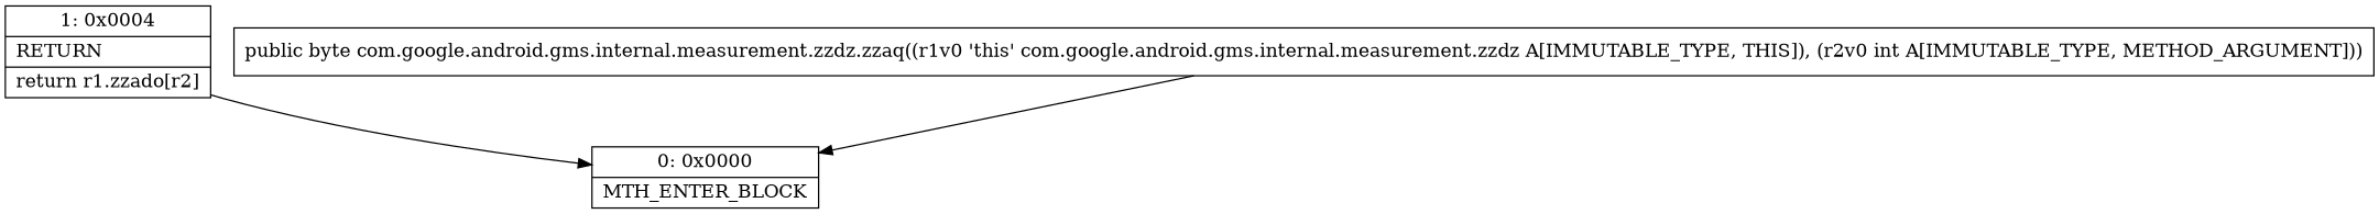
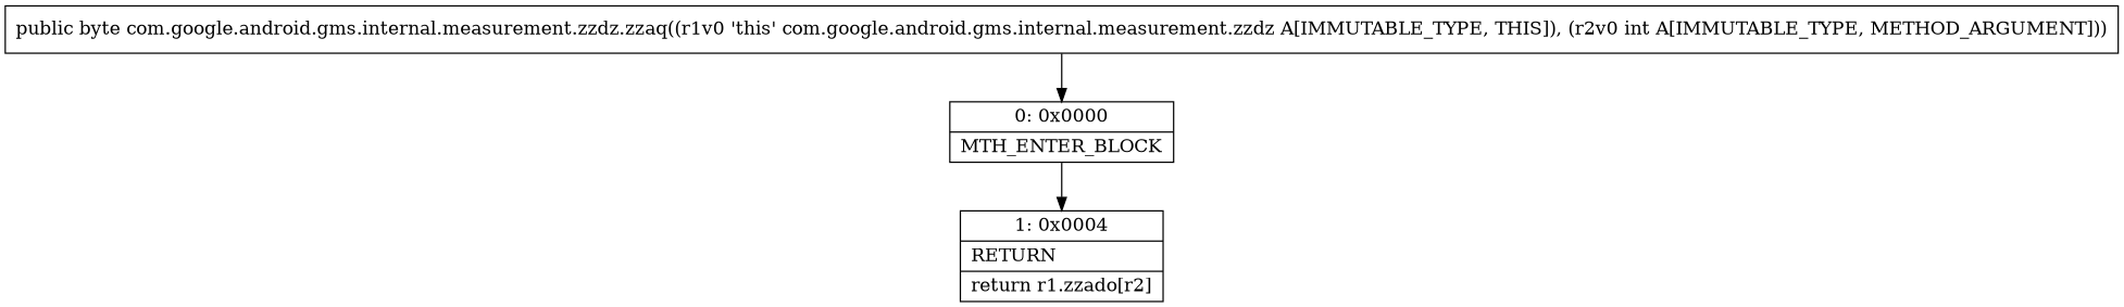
  digraph {
    node [shape=record]
    n1 [label="{0\:\ 0x0000|MTH_ENTER_BLOCK\l}"]
    n2 [label="{1\:\ 0x0004|RETURN\l|return r1.zzado[r2]\l}"]
    n3 [label="{public byte com.google.android.gms.internal.measurement.zzdz.zzaq((r1v0 'this' com.google.android.gms.internal.measurement.zzdz A[IMMUTABLE_TYPE, THIS]), (r2v0 int A[IMMUTABLE_TYPE, METHOD_ARGUMENT])) }"]
-   n2 -> n1
+   n1 -> n2
    n3 -> n1
  }
